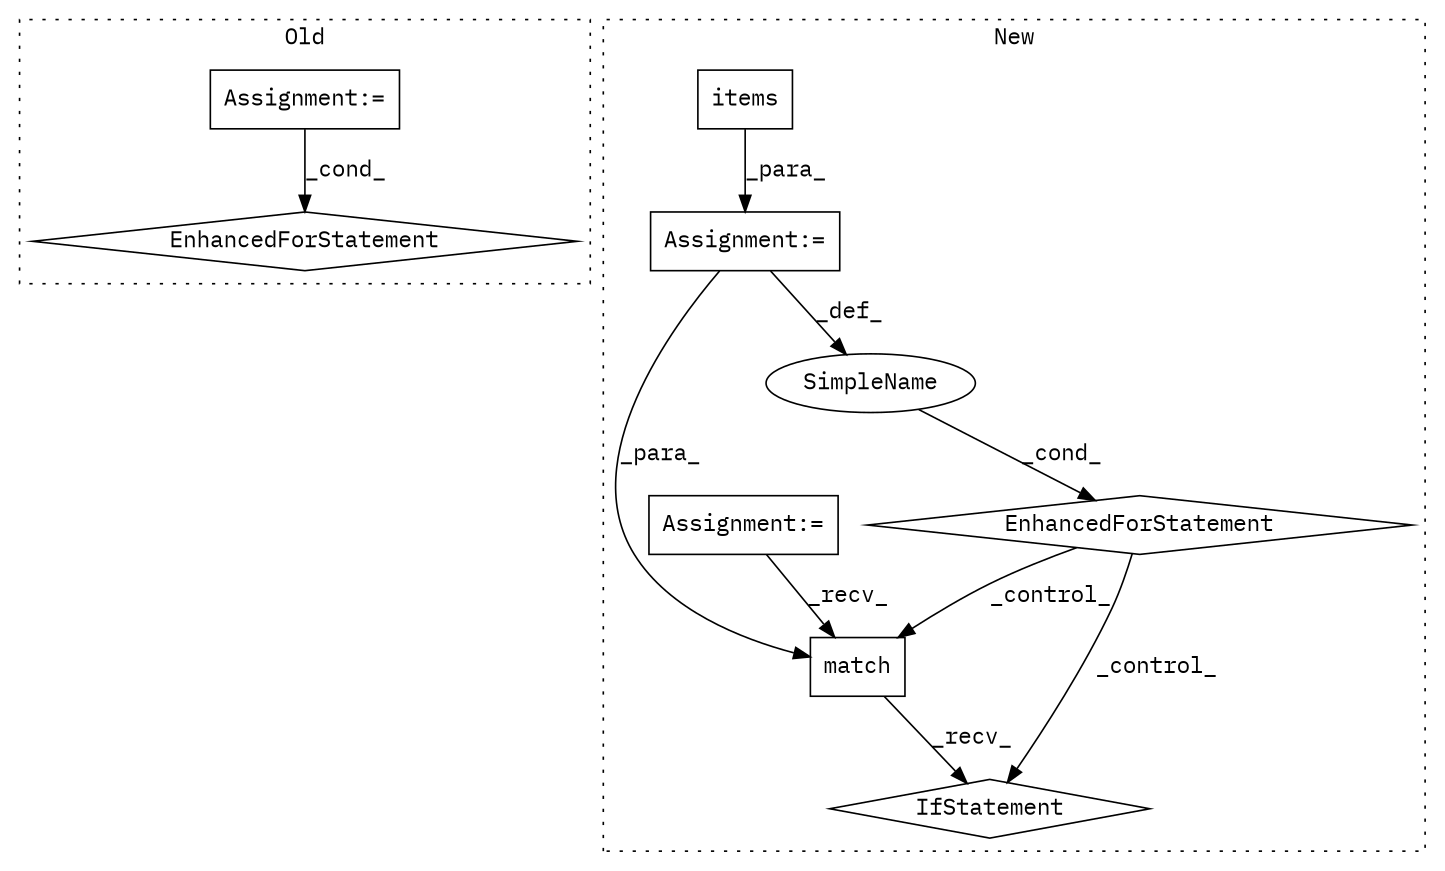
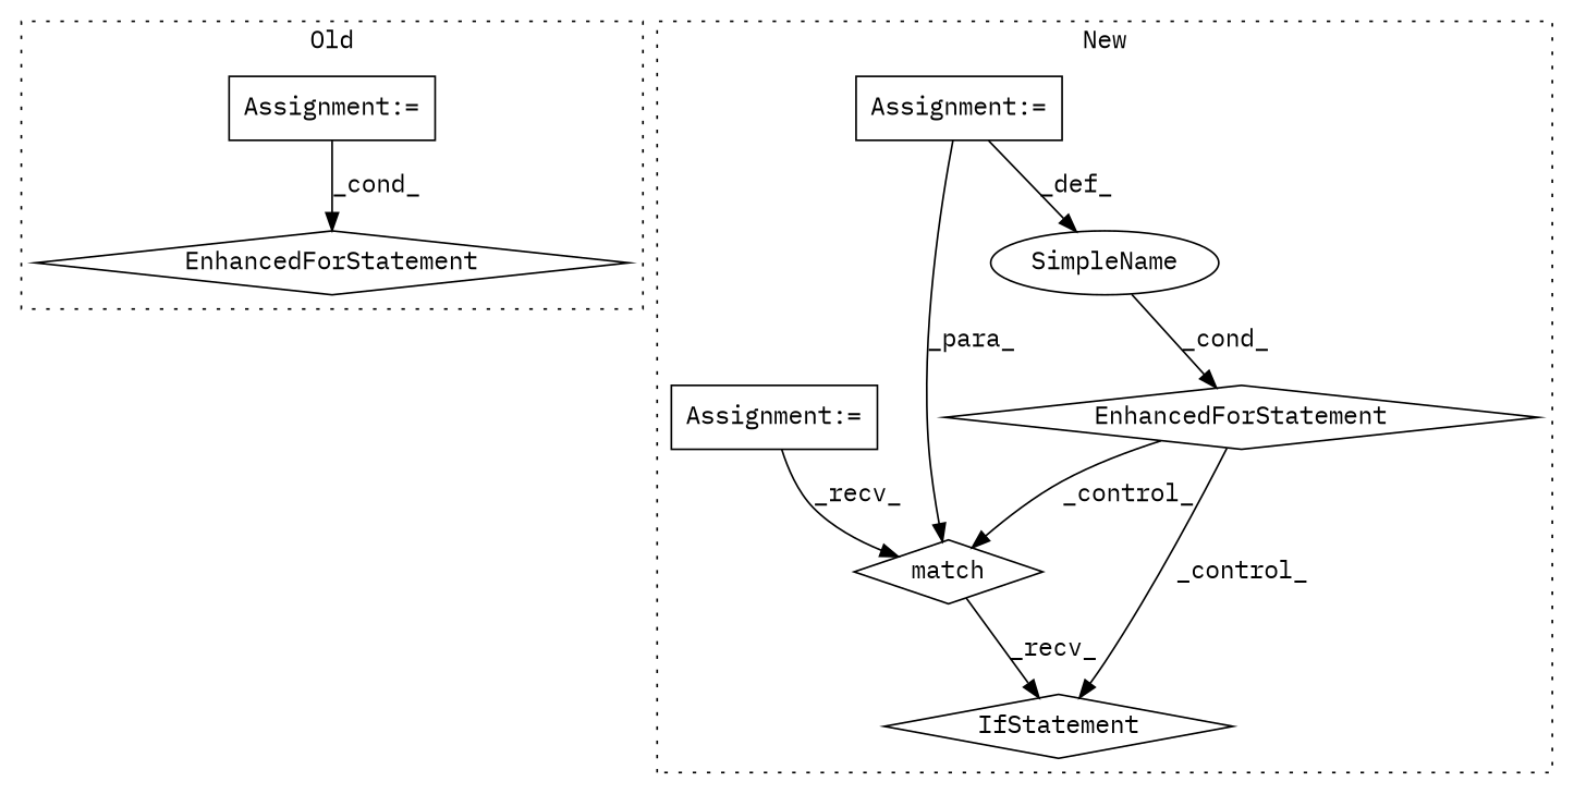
  digraph {
    fontname="IBM Plex Mono"
    node [a=7 fontname="IBM Plex Mono" l="81,2" s="31912,32039" shape=box]
    edge [fontname="IBM Plex Mono"]
    n1 [a=70 l="65,2" label=EnhancedForStatement s="32009,32128" shape=diamond]
    n2 [l="61,2" label="Assignment:=" s="31897,31995"]
-   n3 [a=32 l="6,1" label=match s="32060,32079"]
+   n3 [a=32 l="6,1" label=match s="32060,32079" shape=diamond]
    n4 [a=25 l="4,2" label=IfStatement s="32053,32080" shape=diamond]
    n5 [a=70 label=EnhancedForStatement shape=diamond]
    n6 [label="Assignment:="]
    n7 [a=42 l=4 label=SimpleName s=31997 shape=ellipse]
    n8 [l=2 label="Assignment:=" s=31137]
-   n9 [a=32 l=7 label=items s=32032]
    subgraph cluster_1 {
      label=Old
      style=dotted
      n1
      n2
    }
    subgraph cluster_2 {
      label=New
      style=dotted
      n3
      n4
      n5
      n6
      n7
      n8
-     n9
    }
    n2 -> n1 [label=_cond_]
    n3 -> n4 [label=_recv_]
    n5 -> n3 [label=_control_]
    n5 -> n4 [label=_control_]
    n6 -> n3 [label=_para_]
    n6 -> n7 [label=_def_]
    n7 -> n5 [label=_cond_]
    n8 -> n3 [label=_recv_]
-   n9 -> n6 [label=_para_]
  }
